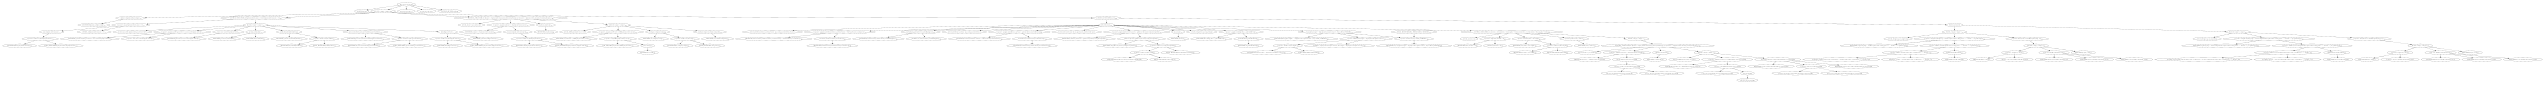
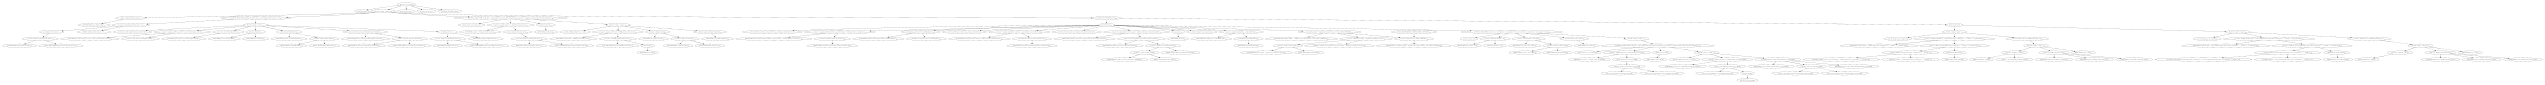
  digraph {
    fontname="Liberation Serif"
    node [fontname="Liberation Serif"]
    edge [fontname="Liberation Serif"]
    n1 [label=<(METHOD,execute)<SUB>569</SUB>>]
    n2 [label=<(PARAM,this)<SUB>569</SUB>>]
    n3 [label=<(BLOCK,&lt;empty&gt;,&lt;empty&gt;)<SUB>569</SUB>>]
    n4 [label=<(MODIFIER,PUBLIC)>]
    n5 [label=<(MODIFIER,VIRTUAL)>]
    n6 [label=<(METHOD_RETURN,void)<SUB>569</SUB>>]
    n7 [label=<(validateConfig,this.validateConfig())<SUB>570</SUB>>]
    n8 [label=<(CONTROL_STRUCTURE,if (deploymentTools.size() == 0),if (deploymentTools.size() == 0))<SUB>572</SUB>>]
    n9 [label=<(CONTROL_STRUCTURE,for (Iterator i = deploymentTools.iterator(); Some(i.hasNext()); ),for (Iterator i = deploymentTools.iterator(); Some(i.hasNext()); ))<SUB>580</SUB>>]
    n10 [label=<(CONTROL_STRUCTURE,try,try)<SUB>586</SUB>>]
    n11 [label=<(IDENTIFIER,this,this.validateConfig())<SUB>570</SUB>>]
    n12 [label=<(&lt;operator&gt;.equals,deploymentTools.size() == 0)<SUB>572</SUB>>]
    n13 [label=<(BLOCK,&lt;empty&gt;,&lt;empty&gt;)<SUB>572</SUB>>]
    n14 [label=<(LOCAL,Iterator i: java.util.Iterator)>]
    n15 [label=<(&lt;operator&gt;.assignment,Iterator i = deploymentTools.iterator())<SUB>580</SUB>>]
    n16 [label=<(hasNext,i.hasNext())<SUB>580</SUB>>]
    n17 [label=<(BLOCK,&lt;empty&gt;,&lt;empty&gt;)<SUB>580</SUB>>]
    n18 [label=<(BLOCK,try,try)<SUB>586</SUB>>]
    n19 [label=<(BLOCK,catch,catch)>]
    n20 [label=<(size,deploymentTools.size())<SUB>572</SUB>>]
    n21 [label=<(LITERAL,0,deploymentTools.size() == 0)<SUB>572</SUB>>]
    n22 [label=<(LOCAL,GenericDeploymentTool genericTool: ANY)>]
    n23 [label=<(&lt;operator&gt;.assignment,ANY genericTool = new GenericDeploymentTool())<SUB>573</SUB>>]
    n24 [label=<(&lt;init&gt;,new GenericDeploymentTool())<SUB>573</SUB>>]
    n25 [label=<(setTask,setTask(this))<SUB>574</SUB>>]
    n26 [label=<(setDestdir,setDestdir(destDir))<SUB>575</SUB>>]
    n27 [label=<(setGenericJarSuffix,setGenericJarSuffix(genericJarSuffix))<SUB>576</SUB>>]
    n28 [label=<(add,add(genericTool))<SUB>577</SUB>>]
    n29 [label=<(&lt;operator&gt;.fieldAccess,this.deploymentTools)<SUB>572</SUB>>]
    n30 [label=<(IDENTIFIER,this,deploymentTools.size())<SUB>572</SUB>>]
    n31 [label=<(FIELD_IDENTIFIER,deploymentTools,deploymentTools)<SUB>572</SUB>>]
    n32 [label=<(IDENTIFIER,genericTool,ANY genericTool = new GenericDeploymentTool())<SUB>573</SUB>>]
    n33 [label=<(&lt;operator&gt;.alloc,new GenericDeploymentTool())<SUB>573</SUB>>]
    n34 [label=<(IDENTIFIER,genericTool,new GenericDeploymentTool())<SUB>573</SUB>>]
    n35 [label=<(IDENTIFIER,genericTool,setTask(this))<SUB>574</SUB>>]
    n36 [label=<(IDENTIFIER,this,setTask(this))<SUB>574</SUB>>]
    n37 [label=<(IDENTIFIER,genericTool,setDestdir(destDir))<SUB>575</SUB>>]
    n38 [label=<(&lt;operator&gt;.fieldAccess,this.destDir)<SUB>575</SUB>>]
    n39 [label=<(IDENTIFIER,genericTool,setGenericJarSuffix(genericJarSuffix))<SUB>576</SUB>>]
    n40 [label=<(&lt;operator&gt;.fieldAccess,this.genericJarSuffix)<SUB>576</SUB>>]
    n41 [label=<(&lt;operator&gt;.fieldAccess,this.deploymentTools)<SUB>577</SUB>>]
    n42 [label=<(IDENTIFIER,genericTool,add(genericTool))<SUB>577</SUB>>]
    n43 [label=<(IDENTIFIER,this,setDestdir(destDir))<SUB>575</SUB>>]
    n44 [label=<(FIELD_IDENTIFIER,destDir,destDir)<SUB>575</SUB>>]
    n45 [label=<(IDENTIFIER,this,setGenericJarSuffix(genericJarSuffix))<SUB>576</SUB>>]
    n46 [label=<(FIELD_IDENTIFIER,genericJarSuffix,genericJarSuffix)<SUB>676</SUB>>]
    n47 [label=<(IDENTIFIER,this,add(genericTool))<SUB>577</SUB>>]
    n48 [label=<(FIELD_IDENTIFIER,deploymentTools,deploymentTools)<SUB>577</SUB>>]
    n49 [label=<(IDENTIFIER,i,Iterator i = deploymentTools.iterator())<SUB>580</SUB>>]
    n50 [label=<(iterator,deploymentTools.iterator())<SUB>580</SUB>>]
    n51 [label=<(IDENTIFIER,i,i.hasNext())<SUB>580</SUB>>]
    n52 [label=<(LOCAL,EJBDeploymentTool tool: ANY)>]
    n53 [label=<(&lt;operator&gt;.assignment,ANY tool = (EJBDeploymentTool) i.next())<SUB>581</SUB>>]
    n54 [label=<(configure,configure(config))<SUB>582</SUB>>]
    n55 [label=<(validateConfigured,validateConfigured())<SUB>583</SUB>>]
    n56 [label=<(&lt;operator&gt;.fieldAccess,this.deploymentTools)<SUB>580</SUB>>]
    n57 [label=<(IDENTIFIER,this,deploymentTools.iterator())<SUB>580</SUB>>]
    n58 [label=<(FIELD_IDENTIFIER,deploymentTools,deploymentTools)<SUB>580</SUB>>]
    n59 [label=<(IDENTIFIER,tool,ANY tool = (EJBDeploymentTool) i.next())<SUB>581</SUB>>]
    n60 [label=<(&lt;operator&gt;.cast,(EJBDeploymentTool) i.next())<SUB>581</SUB>>]
    n61 [label=<(IDENTIFIER,tool,configure(config))<SUB>582</SUB>>]
    n62 [label=<(&lt;operator&gt;.fieldAccess,this.config)<SUB>582</SUB>>]
    n63 [label=<(IDENTIFIER,tool,validateConfigured())<SUB>583</SUB>>]
    n64 [label=<(TYPE_REF,EJBDeploymentTool,EJBDeploymentTool)<SUB>581</SUB>>]
    n65 [label=<(next,i.next())<SUB>581</SUB>>]
    n66 [label=<(IDENTIFIER,i,i.next())<SUB>581</SUB>>]
    n67 [label=<(IDENTIFIER,this,configure(config))<SUB>582</SUB>>]
    n68 [label=<(FIELD_IDENTIFIER,config,config)<SUB>582</SUB>>]
    n69 [label=<(LOCAL,SAXParserFactory saxParserFactory: javax.xml.parsers.SAXParserFactory)>]
    n70 [label=<(&lt;operator&gt;.assignment,SAXParserFactory saxParserFactory = SAXParserFactory.newInstance())<SUB>588</SUB>>]
    n71 [label=<(setValidating,saxParserFactory.setValidating(true))<SUB>589</SUB>>]
    n72 [label=<(LOCAL,SAXParser saxParser: javax.xml.parsers.SAXParser)>]
    n73 [label=<(&lt;operator&gt;.assignment,SAXParser saxParser = saxParserFactory.newSAXParser())<SUB>590</SUB>>]
    n74 [label=<(LOCAL,DirectoryScanner ds: org.apache.tools.ant.DirectoryScanner)>]
    n75 [label=<(&lt;operator&gt;.assignment,DirectoryScanner ds = getDirectoryScanner(config.descriptorDir))<SUB>593</SUB>>]
    n76 [label=<(scan,scan())<SUB>594</SUB>>]
    n77 [label=<(LOCAL,String[] files: java.lang.String[])>]
    n78 [label=<(&lt;operator&gt;.assignment,String[] files = getIncludedFiles())<SUB>595</SUB>>]
    n79 [label=<(log,log(files.length + &quot; deployment descriptors located.&quot;, Project.MSG_VERBOSE))<SUB>597</SUB>>]
    n80 [label=<(CONTROL_STRUCTURE,for (int index = 0; Some(index &lt; files.length); ++index),for (int index = 0; Some(index &lt; files.length); ++index))<SUB>602</SUB>>]
    n81 [label=<(BLOCK,&lt;empty&gt;,&lt;empty&gt;)<SUB>609</SUB>>]
    n82 [label=<(BLOCK,&lt;empty&gt;,&lt;empty&gt;)<SUB>614</SUB>>]
    n83 [label=<(IDENTIFIER,saxParserFactory,SAXParserFactory saxParserFactory = SAXParserFactory.newInstance())<SUB>588</SUB>>]
    n84 [label=<(newInstance,SAXParserFactory.newInstance())<SUB>588</SUB>>]
    n85 [label=<(IDENTIFIER,saxParserFactory,saxParserFactory.setValidating(true))<SUB>589</SUB>>]
    n86 [label=<(LITERAL,true,saxParserFactory.setValidating(true))<SUB>589</SUB>>]
    n87 [label=<(IDENTIFIER,saxParser,SAXParser saxParser = saxParserFactory.newSAXParser())<SUB>590</SUB>>]
    n88 [label=<(newSAXParser,saxParserFactory.newSAXParser())<SUB>590</SUB>>]
    n89 [label=<(IDENTIFIER,ds,DirectoryScanner ds = getDirectoryScanner(config.descriptorDir))<SUB>593</SUB>>]
    n90 [label=<(getDirectoryScanner,getDirectoryScanner(config.descriptorDir))<SUB>593</SUB>>]
    n91 [label=<(IDENTIFIER,ds,scan())<SUB>594</SUB>>]
    n92 [label=<(IDENTIFIER,files,String[] files = getIncludedFiles())<SUB>595</SUB>>]
    n93 [label=<(getIncludedFiles,getIncludedFiles())<SUB>595</SUB>>]
    n94 [label=<(IDENTIFIER,this,log(files.length + &quot; deployment descriptors located.&quot;, Project.MSG_VERBOSE))<SUB>597</SUB>>]
    n95 [label=<(&lt;operator&gt;.addition,files.length + &quot; deployment descriptors located.&quot;)<SUB>597</SUB>>]
    n96 [label=<(&lt;operator&gt;.fieldAccess,Project.MSG_VERBOSE)<SUB>598</SUB>>]
    n97 [label=<(LOCAL,int index: int)>]
    n98 [label=<(&lt;operator&gt;.assignment,int index = 0)<SUB>602</SUB>>]
    n99 [label=<(&lt;operator&gt;.lessThan,index &lt; files.length)<SUB>602</SUB>>]
    n100 [label=<(&lt;operator&gt;.preIncrement,++index)<SUB>602</SUB>>]
    n101 [label=<(BLOCK,&lt;empty&gt;,&lt;empty&gt;)<SUB>602</SUB>>]
    n102 [label=<(IDENTIFIER,SAXParserFactory,SAXParserFactory.newInstance())<SUB>588</SUB>>]
    n103 [label=<(IDENTIFIER,saxParserFactory,saxParserFactory.newSAXParser())<SUB>590</SUB>>]
    n104 [label=<(IDENTIFIER,this,getDirectoryScanner(config.descriptorDir))<SUB>593</SUB>>]
    n105 [label=<(&lt;operator&gt;.fieldAccess,config.descriptorDir)<SUB>593</SUB>>]
    n106 [label=<(&lt;operator&gt;.fieldAccess,this.config)<SUB>593</SUB>>]
    n107 [label=<(FIELD_IDENTIFIER,descriptorDir,descriptorDir)<SUB>593</SUB>>]
    n108 [label=<(IDENTIFIER,this,getDirectoryScanner(config.descriptorDir))<SUB>593</SUB>>]
    n109 [label=<(FIELD_IDENTIFIER,config,config)<SUB>593</SUB>>]
    n110 [label=<(IDENTIFIER,ds,getIncludedFiles())<SUB>595</SUB>>]
    n111 [label=<(&lt;operator&gt;.fieldAccess,files.length)<SUB>597</SUB>>]
    n112 [label=<(LITERAL,&quot; deployment descriptors located.&quot;,files.length + &quot; deployment descriptors located.&quot;)<SUB>597</SUB>>]
    n113 [label=<(IDENTIFIER,Project,log(files.length + &quot; deployment descriptors located.&quot;, Project.MSG_VERBOSE))<SUB>598</SUB>>]
    n114 [label=<(IDENTIFIER,files,files.length + &quot; deployment descriptors located.&quot;)<SUB>597</SUB>>]
    n115 [label=<(FIELD_IDENTIFIER,length,length)<SUB>597</SUB>>]
    n116 [label=<(FIELD_IDENTIFIER,MSG_VERBOSE,MSG_VERBOSE)<SUB>593</SUB>>]
    n117 [label=<(IDENTIFIER,index,int index = 0)<SUB>602</SUB>>]
    n118 [label=<(LITERAL,0,int index = 0)<SUB>632</SUB>>]
    n119 [label=<(IDENTIFIER,index,index &lt; files.length)<SUB>602</SUB>>]
    n120 [label=<(&lt;operator&gt;.fieldAccess,files.length)<SUB>602</SUB>>]
    n121 [label=<(IDENTIFIER,index,++index)<SUB>602</SUB>>]
    n122 [label=<(CONTROL_STRUCTURE,for (Iterator i = deploymentTools.iterator(); Some(i.hasNext()); ),for (Iterator i = deploymentTools.iterator(); Some(i.hasNext()); ))<SUB>604</SUB>>]
    n123 [label=<(IDENTIFIER,files,index &lt; files.length)<SUB>602</SUB>>]
    n124 [label=<(FIELD_IDENTIFIER,length,length)<SUB>602</SUB>>]
    n125 [label=<(LOCAL,Iterator i: java.util.Iterator)>]
    n126 [label=<(&lt;operator&gt;.assignment,Iterator i = deploymentTools.iterator())<SUB>604</SUB>>]
    n127 [label=<(hasNext,i.hasNext())<SUB>604</SUB>>]
    n128 [label=<(BLOCK,&lt;empty&gt;,&lt;empty&gt;)<SUB>604</SUB>>]
    n129 [label=<(IDENTIFIER,i,Iterator i = deploymentTools.iterator())<SUB>604</SUB>>]
    n130 [label=<(iterator,deploymentTools.iterator())<SUB>604</SUB>>]
    n131 [label=<(IDENTIFIER,i,i.hasNext())<SUB>604</SUB>>]
    n132 [label=<(LOCAL,EJBDeploymentTool tool: ANY)>]
    n133 [label=<(&lt;operator&gt;.assignment,ANY tool = (EJBDeploymentTool) i.next())<SUB>605</SUB>>]
    n134 [label=<(processDescriptor,processDescriptor(files[index], saxParser))<SUB>606</SUB>>]
    n135 [label=<(&lt;operator&gt;.fieldAccess,this.deploymentTools)<SUB>604</SUB>>]
    n136 [label=<(IDENTIFIER,this,deploymentTools.iterator())<SUB>604</SUB>>]
    n137 [label=<(FIELD_IDENTIFIER,deploymentTools,deploymentTools)<SUB>604</SUB>>]
    n138 [label=<(IDENTIFIER,tool,ANY tool = (EJBDeploymentTool) i.next())<SUB>605</SUB>>]
    n139 [label=<(&lt;operator&gt;.cast,(EJBDeploymentTool) i.next())<SUB>605</SUB>>]
    n140 [label=<(IDENTIFIER,tool,processDescriptor(files[index], saxParser))<SUB>606</SUB>>]
    n141 [label=<(&lt;operator&gt;.indexAccess,files[index])<SUB>606</SUB>>]
    n142 [label=<(IDENTIFIER,saxParser,processDescriptor(files[index], saxParser))<SUB>606</SUB>>]
    n143 [label=<(TYPE_REF,EJBDeploymentTool,EJBDeploymentTool)<SUB>605</SUB>>]
    n144 [label=<(next,i.next())<SUB>605</SUB>>]
    n145 [label=<(IDENTIFIER,i,i.next())<SUB>605</SUB>>]
    n146 [label=<(IDENTIFIER,files,processDescriptor(files[index], saxParser))<SUB>606</SUB>>]
    n147 [label=<(IDENTIFIER,index,processDescriptor(files[index], saxParser))<SUB>606</SUB>>]
    n148 [label=<(LOCAL,String msg: java.lang.String)>]
    n149 [label=<(&lt;operator&gt;.assignment,String msg = &quot;SAXException while creating parser.&quot; + &quot;  Details: &quot; + se.getMessage())<SUB>610</SUB>>]
    n150 [label=<(&lt;operator&gt;.throw,throw new BuildException(msg, se);)<SUB>613</SUB>>]
    n151 [label=<(LOCAL,String msg: java.lang.String)>]
    n152 [label=<(&lt;operator&gt;.assignment,String msg = &quot;ParserConfigurationException while creating parser. &quot; + &quot;Details: &quot; + pce.getMessage())<SUB>615</SUB>>]
    n153 [label=<(&lt;operator&gt;.throw,throw new BuildException(msg, pce);)<SUB>617</SUB>>]
    n154 [label=<(IDENTIFIER,msg,String msg = &quot;SAXException while creating parser.&quot; + &quot;  Details: &quot; + se.getMessage())<SUB>610</SUB>>]
    n155 [label=<(&lt;operator&gt;.addition,&quot;SAXException while creating parser.&quot; + &quot;  Details: &quot; + se.getMessage())<SUB>610</SUB>>]
    n156 [label=<(BLOCK,&lt;empty&gt;,&lt;empty&gt;)<SUB>613</SUB>>]
    n157 [label=<(&lt;operator&gt;.addition,&quot;SAXException while creating parser.&quot; + &quot;  Details: &quot;)<SUB>610</SUB>>]
    n158 [label=<(getMessage,getMessage())<SUB>612</SUB>>]
    n159 [label=<(LITERAL,&quot;SAXException while creating parser.&quot;,&quot;SAXException while creating parser.&quot; + &quot;  Details: &quot;)<SUB>610</SUB>>]
    n160 [label=<(LITERAL,&quot;  Details: &quot;,&quot;SAXException while creating parser.&quot; + &quot;  Details: &quot;)<SUB>611</SUB>>]
    n161 [label=<(IDENTIFIER,se,getMessage())<SUB>612</SUB>>]
    n162 [label=<(&lt;operator&gt;.assignment,&lt;empty&gt;)>]
    n163 [label=<(&lt;init&gt;,new BuildException(msg, se))<SUB>613</SUB>>]
    n164 [label=<(IDENTIFIER,$obj21,&lt;empty&gt;)>]
    n165 [label=<(IDENTIFIER,$obj21,&lt;empty&gt;)>]
    n166 [label=<(&lt;operator&gt;.alloc,new BuildException(msg, se))<SUB>613</SUB>>]
    n167 [label=<(IDENTIFIER,$obj21,new BuildException(msg, se))>]
    n168 [label=<(IDENTIFIER,msg,new BuildException(msg, se))<SUB>613</SUB>>]
    n169 [label=<(IDENTIFIER,se,new BuildException(msg, se))<SUB>613</SUB>>]
    n170 [label=<(IDENTIFIER,msg,String msg = &quot;ParserConfigurationException while creating parser. &quot; + &quot;Details: &quot; + pce.getMessage())<SUB>615</SUB>>]
    n171 [label=<(&lt;operator&gt;.addition,&quot;ParserConfigurationException while creating parser. &quot; + &quot;Details: &quot; + pce.getMessage())<SUB>615</SUB>>]
    n172 [label=<(BLOCK,&lt;empty&gt;,&lt;empty&gt;)<SUB>617</SUB>>]
    n173 [label=<(&lt;operator&gt;.addition,&quot;ParserConfigurationException while creating parser. &quot; + &quot;Details: &quot;)<SUB>615</SUB>>]
    n174 [label=<(getMessage,pce.getMessage())<SUB>616</SUB>>]
    n175 [label=<(LITERAL,&quot;ParserConfigurationException while creating parser. &quot;,&quot;ParserConfigurationException while creating parser. &quot; + &quot;Details: &quot;)<SUB>615</SUB>>]
    n176 [label=<(LITERAL,&quot;Details: &quot;,&quot;ParserConfigurationException while creating parser. &quot; + &quot;Details: &quot;)<SUB>616</SUB>>]
    n177 [label=<(IDENTIFIER,pce,pce.getMessage())<SUB>616</SUB>>]
    n178 [label=<(&lt;operator&gt;.assignment,&lt;empty&gt;)>]
    n179 [label=<(&lt;init&gt;,new BuildException(msg, pce))<SUB>617</SUB>>]
    n180 [label=<(IDENTIFIER,$obj22,&lt;empty&gt;)>]
    n181 [label=<(IDENTIFIER,$obj22,&lt;empty&gt;)>]
-   n182 [label=<(&lt;operator&gt;.alloc,new BuildException(msg, pce))<SUB>617</SUB>>]
    n183 [label=<(IDENTIFIER,$obj22,new BuildException(msg, pce))>]
    n184 [label=<(IDENTIFIER,msg,new BuildException(msg, pce))<SUB>617</SUB>>]
    n185 [label=<(IDENTIFIER,pce,new BuildException(msg, pce))<SUB>617</SUB>>]
    n1 -> n2
    n1 -> n3
    n1 -> n4
    n1 -> n5
    n1 -> n6
    n3 -> n7
    n3 -> n8
    n3 -> n9
    n3 -> n10
    n7 -> n11
    n8 -> n12
    n8 -> n13
    n9 -> n14
    n9 -> n15
    n9 -> n16
    n9 -> n17
    n10 -> n18
    n10 -> n19
    n12 -> n20
    n12 -> n21
    n13 -> n22
    n13 -> n23
    n13 -> n24
    n13 -> n25
    n13 -> n26
    n13 -> n27
    n13 -> n28
    n15 -> n49
    n15 -> n50
    n16 -> n51
    n17 -> n52
    n17 -> n53
    n17 -> n54
    n17 -> n55
    n18 -> n69
    n18 -> n70
    n18 -> n71
    n18 -> n72
    n18 -> n73
    n18 -> n74
    n18 -> n75
    n18 -> n76
    n18 -> n77
    n18 -> n78
    n18 -> n79
    n18 -> n80
    n19 -> n81
    n19 -> n82
    n20 -> n29
    n23 -> n32
    n23 -> n33
    n24 -> n34
    n25 -> n35
    n25 -> n36
    n26 -> n37
    n26 -> n38
    n27 -> n39
    n27 -> n40
    n28 -> n41
    n28 -> n42
    n29 -> n30
    n29 -> n31
    n38 -> n43
    n38 -> n44
    n40 -> n45
    n40 -> n46
    n41 -> n47
    n41 -> n48
    n50 -> n56
    n53 -> n59
    n53 -> n60
    n54 -> n61
    n54 -> n62
    n55 -> n63
    n56 -> n57
    n56 -> n58
    n60 -> n64
    n60 -> n65
    n62 -> n67
    n62 -> n68
    n65 -> n66
    n70 -> n83
    n70 -> n84
    n71 -> n85
    n71 -> n86
    n73 -> n87
    n73 -> n88
    n75 -> n89
    n75 -> n90
    n76 -> n91
    n78 -> n92
    n78 -> n93
    n79 -> n94
    n79 -> n95
    n79 -> n96
    n80 -> n97
    n80 -> n98
    n80 -> n99
    n80 -> n100
    n80 -> n101
    n81 -> n148
    n81 -> n149
    n81 -> n150
    n82 -> n151
    n82 -> n152
    n82 -> n153
    n84 -> n102
    n88 -> n103
    n90 -> n104
    n90 -> n105
    n93 -> n110
    n95 -> n111
    n95 -> n112
    n96 -> n113
    n98 -> n117
    n98 -> n118
    n99 -> n119
    n99 -> n120
    n100 -> n121
    n101 -> n122
    n105 -> n106
    n105 -> n107
    n106 -> n108
    n106 -> n109
    n111 -> n114
    n111 -> n115
    n116 -> n96
    n120 -> n123
    n120 -> n124
    n122 -> n125
    n122 -> n126
    n122 -> n127
    n122 -> n128
    n126 -> n129
    n126 -> n130
    n127 -> n131
    n128 -> n132
    n128 -> n133
    n128 -> n134
    n130 -> n135
    n133 -> n138
    n133 -> n139
    n134 -> n140
    n134 -> n141
    n134 -> n142
    n135 -> n136
    n135 -> n137
    n139 -> n143
    n139 -> n144
    n141 -> n146
    n141 -> n147
    n144 -> n145
    n149 -> n154
    n149 -> n155
    n150 -> n156
    n152 -> n170
    n152 -> n171
    n153 -> n172
    n155 -> n157
    n155 -> n158
    n156 -> n162
    n156 -> n163
    n156 -> n164
    n157 -> n159
    n157 -> n160
    n158 -> n161
    n162 -> n165
    n162 -> n166
    n163 -> n167
    n163 -> n168
    n163 -> n169
    n171 -> n173
    n171 -> n174
    n172 -> n178
    n172 -> n179
    n172 -> n180
    n173 -> n175
    n173 -> n176
    n174 -> n177
    n178 -> n181
-   n178 -> n182
    n179 -> n183
    n179 -> n184
    n179 -> n185
  }
